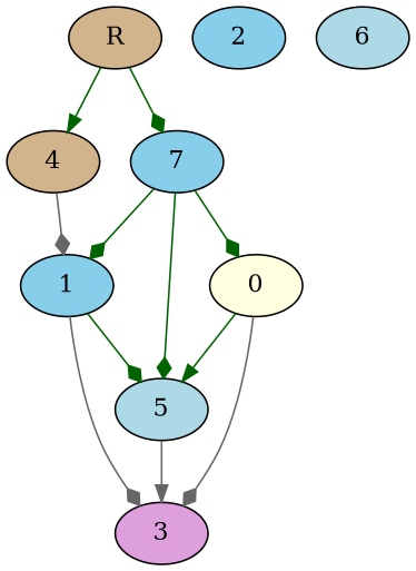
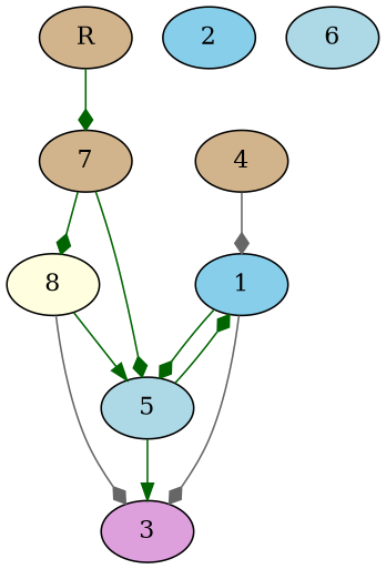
  digraph {
    node [fillcolor=tan style=filled]
    edge [arrowhead=diamond color=darkgreen]
    1 [fillcolor=skyblue]
    3 [fillcolor=plum]
    5 [fillcolor=lightblue]
    2 [fillcolor=skyblue]
    4
    6 [fillcolor=lightblue]
-   7 [fillcolor=skyblue]
-   8 [fillcolor=lightyellow label=0]
+   7
+   8 [fillcolor=lightyellow]
    R
    1 -> 3 [color=gray40]
    1 -> 5
-   7 -> 1
-   5 -> 3 [arrowhead=normal color=gray40]
+   5 -> 1
+   5 -> 3 [arrowhead=normal]
    4 -> 1 [color=gray40]
    7 -> 5
    7 -> 8
    8 -> 3 [color=gray40]
    8 -> 5 [arrowhead=normal]
-   R -> 4 [arrowhead=normal]
    R -> 7
  }
